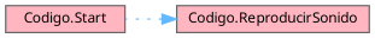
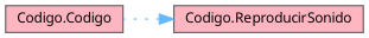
  digraph {
    rankdir=RL
    fontname="Noto Sans"
    node [fillcolor=lightpink fontname="Noto Sans" fontsize=10 shape=box style=filled]
    n1 [color=gray40 fontcolor=black height=0.2 label="Codigo.ReproducirSonido" width=0.4]
-   n2 [color=grey40 height=0.2 label="Codigo.Start" width=0.4]
+   n2 [color=grey40 height=0.2 label="Codigo.Codigo" width=0.4]
    n1 -> n2 [color=steelblue1 dir=back fontname="Noto Sans" fontsize=10 labelfontname=Helvetica labelfontsize=10 style=dotted]
  }
